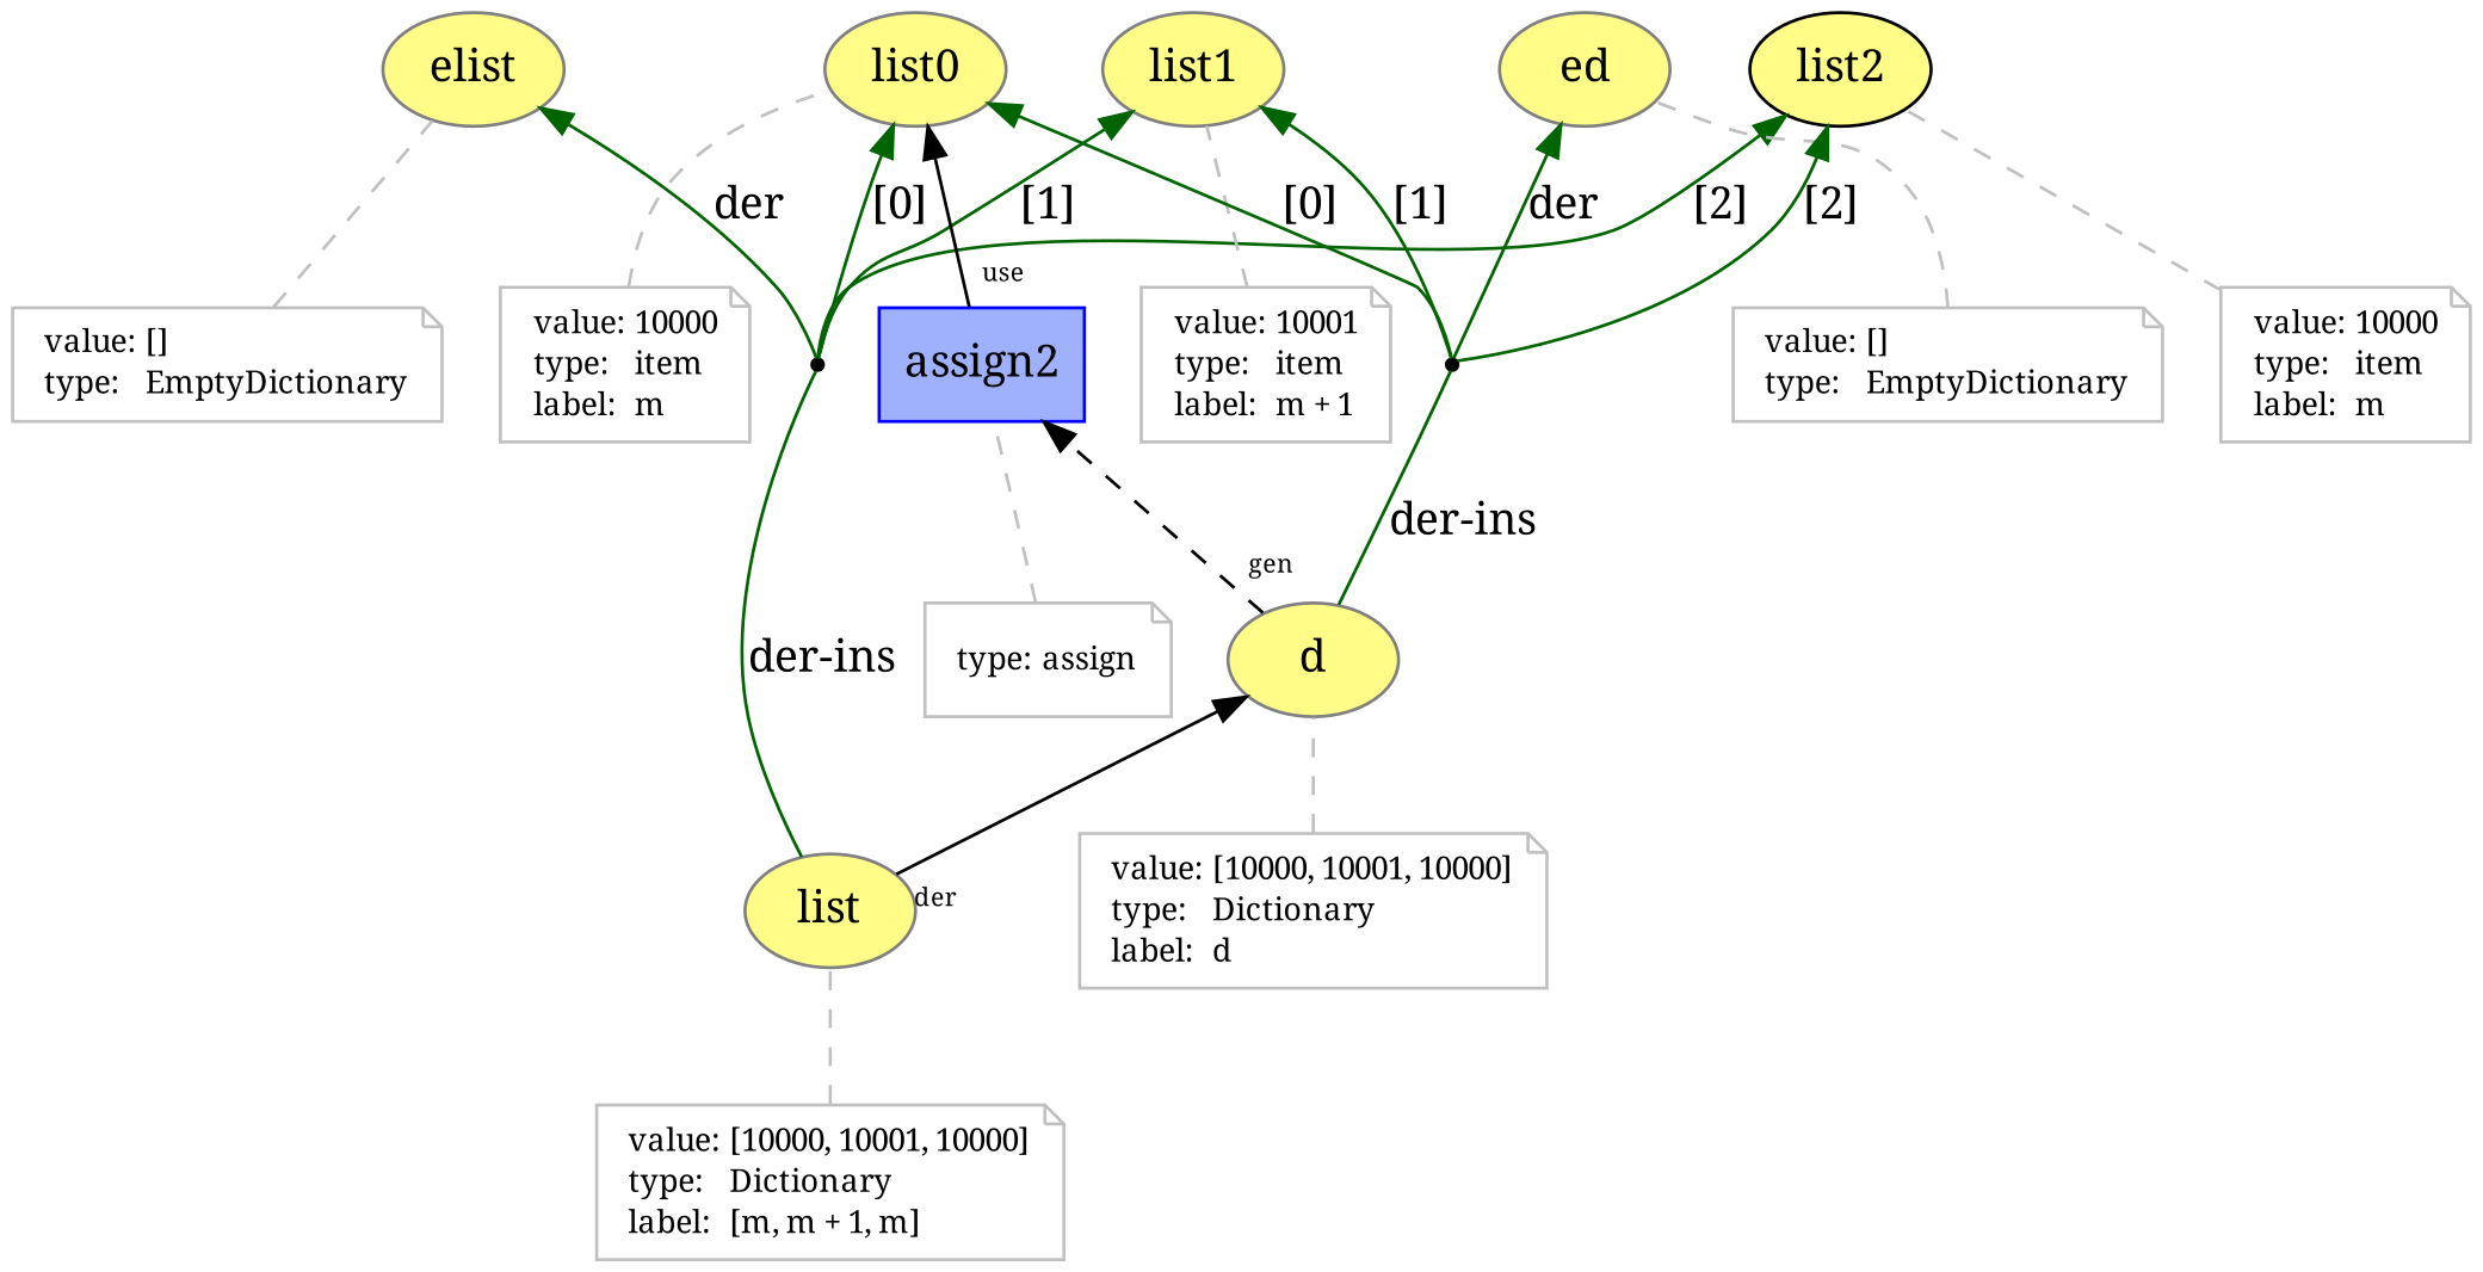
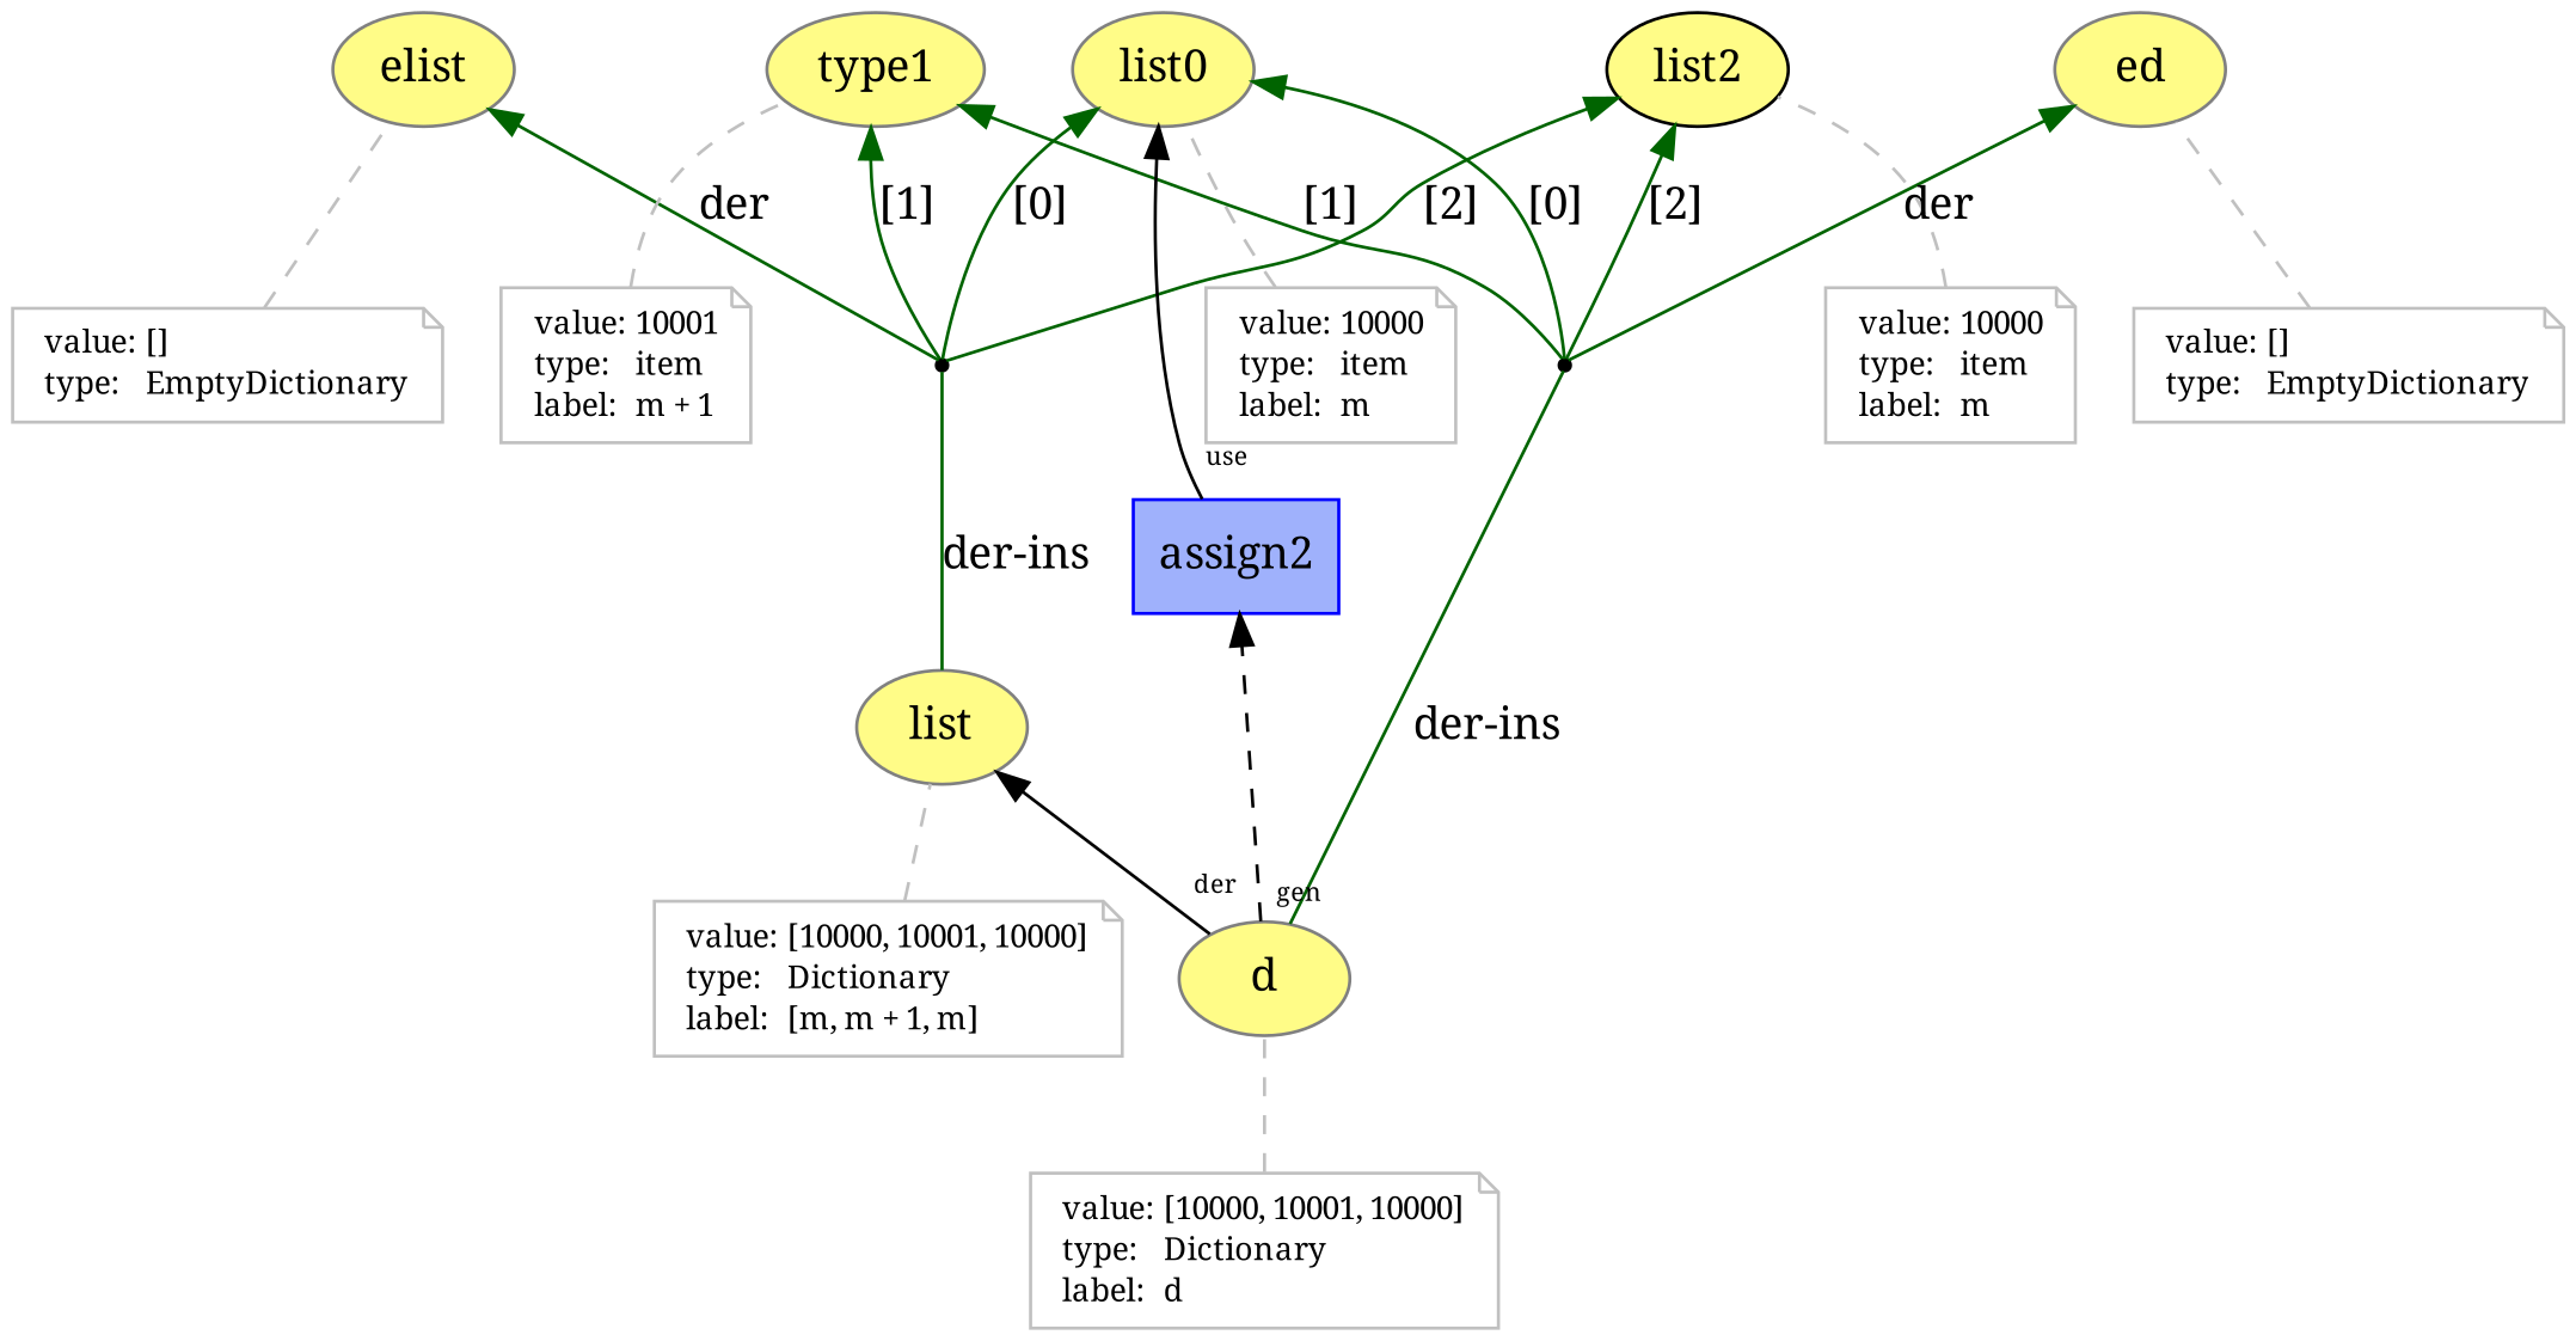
  digraph {
    fontname="Noto Serif"
    rankdir=BT
    node [color=gray fontname="Noto Serif" shape=note]
    edge [color=darkgreen fontname="Noto Serif" labelangle=60.0 labeldistance=1.5 labelfontsize=8 rotation=20]
    n1 [color="#808080" fillcolor="#FFFC87" label=elist style=filled shape=""]
    n2 [fontcolor=black fontsize=10 label=<<TABLE cellpadding="0" border="0"> 	<TR> 	    <TD align="left">value:</TD> 	    <TD align="left">[]</TD> 	</TR> 	<TR> 	    <TD align="left">type:</TD> 	    <TD align="left">EmptyDictionary</TD> 	</TR> </TABLE>>]
    n3 [color="#808080" fillcolor="#FFFC87" label=list style=filled shape=""]
    bn0 [shape=point color=""]
    n5 [color="#808080" fillcolor="#FFFC87" label=list0 style=filled shape=""]
-   n6 [color="#808080" fillcolor="#FFFC87" label=list1 style=filled shape=""]
+   n6 [color="#808080" fillcolor="#FFFC87" label=type1 style=filled shape=""]
    n7 [color=black fillcolor="#FFFC87" label=list2 style=filled shape=""]
    n8 [fontcolor=black fontsize=10 label=<<TABLE cellpadding="0" border="0"> 	<TR> 	    <TD align="left">value:</TD> 	    <TD align="left">[10000, 10001, 10000]</TD> 	</TR> 	<TR> 	    <TD align="left">type:</TD> 	    <TD align="left">Dictionary</TD> 	</TR> 	<TR> 	    <TD align="left">label:</TD> 	    <TD align="left">[m, m + 1, m]</TD> 	</TR> </TABLE>>]
    n9 [fontcolor=black fontsize=10 label=<<TABLE cellpadding="0" border="0"> 	<TR> 	    <TD align="left">value:</TD> 	    <TD align="left">10000</TD> 	</TR> 	<TR> 	    <TD align="left">type:</TD> 	    <TD align="left">item</TD> 	</TR> 	<TR> 	    <TD align="left">label:</TD> 	    <TD align="left">m</TD> 	</TR> </TABLE>>]
    n10 [fontcolor=black fontsize=10 label=<<TABLE cellpadding="0" border="0"> 	<TR> 	    <TD align="left">value:</TD> 	    <TD align="left">10001</TD> 	</TR> 	<TR> 	    <TD align="left">type:</TD> 	    <TD align="left">item</TD> 	</TR> 	<TR> 	    <TD align="left">label:</TD> 	    <TD align="left">m + 1</TD> 	</TR> </TABLE>>]
    n11 [fontcolor=black fontsize=10 label=<<TABLE cellpadding="0" border="0"> 	<TR> 	    <TD align="left">value:</TD> 	    <TD align="left">10000</TD> 	</TR> 	<TR> 	    <TD align="left">type:</TD> 	    <TD align="left">item</TD> 	</TR> 	<TR> 	    <TD align="left">label:</TD> 	    <TD align="left">m</TD> 	</TR> </TABLE>>]
    n12 [color="#808080" fillcolor="#FFFC87" label=ed style=filled shape=""]
    n13 [fontcolor=black fontsize=10 label=<<TABLE cellpadding="0" border="0"> 	<TR> 	    <TD align="left">value:</TD> 	    <TD align="left">[]</TD> 	</TR> 	<TR> 	    <TD align="left">type:</TD> 	    <TD align="left">EmptyDictionary</TD> 	</TR> </TABLE>>]
    n14 [color="#808080" fillcolor="#FFFC87" label=d style=filled shape=""]
    bn1 [shape=point color=""]
    n16 [color="#0000FF" fillcolor="#9FB1FC" label=assign2 shape=polygon sides=4 style=filled]
    n17 [fontcolor=black fontsize=10 label=<<TABLE cellpadding="0" border="0"> 	<TR> 	    <TD align="left">value:</TD> 	    <TD align="left">[10000, 10001, 10000]</TD> 	</TR> 	<TR> 	    <TD align="left">type:</TD> 	    <TD align="left">Dictionary</TD> 	</TR> 	<TR> 	    <TD align="left">label:</TD> 	    <TD align="left">d</TD> 	</TR> </TABLE>>]
-   n18 [fontcolor=black fontsize=10 label=<<TABLE cellpadding="0" border="0"> 	<TR> 	    <TD align="left">type:</TD> 	    <TD align="left">assign</TD> 	</TR> </TABLE>>]
    n2 -> n1 [arrowhead=none color=gray style=dashed labelangle="" labeldistance="" labelfontsize="" rotation=""]
    n3 -> bn0 [arrowhead=none label="der-ins"]
    bn0 -> n1 [label=der]
    bn0 -> n5 [label="[0]"]
    bn0 -> n6 [label="[1]"]
    bn0 -> n7 [label="[2]"]
    n8 -> n3 [arrowhead=none color=gray style=dashed labelangle="" labeldistance="" labelfontsize="" rotation=""]
    n9 -> n5 [arrowhead=none color=gray style=dashed labelangle="" labeldistance="" labelfontsize="" rotation=""]
    n10 -> n6 [arrowhead=none color=gray style=dashed labelangle="" labeldistance="" labelfontsize="" rotation=""]
    n11 -> n7 [arrowhead=none color=gray style=dashed labelangle="" labeldistance="" labelfontsize="" rotation=""]
    n13 -> n12 [arrowhead=none color=gray style=dashed labelangle="" labeldistance="" labelfontsize="" rotation=""]
-   n3 -> n14 [taillabel=der color=""]
+   n14 -> n3 [taillabel=der color=""]
    n14 -> bn1 [arrowhead=none label="der-ins"]
    n14 -> n16 [style=dashed taillabel=gen color=""]
    bn1 -> n5 [label="[0]"]
    bn1 -> n6 [label="[1]"]
    bn1 -> n7 [label="[2]"]
    bn1 -> n12 [label=der]
    n16 -> n5 [taillabel=use color=""]
    n17 -> n14 [arrowhead=none color=gray style=dashed labelangle="" labeldistance="" labelfontsize="" rotation=""]
-   n18 -> n16 [arrowhead=none color=gray style=dashed labelangle="" labeldistance="" labelfontsize="" rotation=""]
  }
